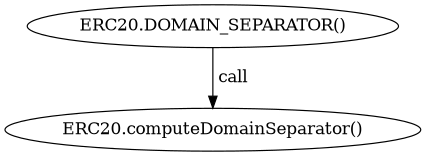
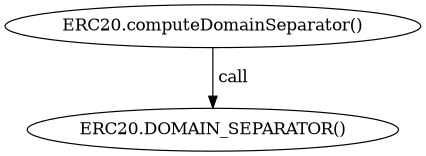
  digraph {
    "ERC20.DOMAIN_SEPARATOR()" [height=0.5 width=4.1433]
    "ERC20.computeDomainSeparator()" [height=0.5 width=4.1578]
-   "ERC20.DOMAIN_SEPARATOR()" -> "ERC20.computeDomainSeparator()" [label=" call"]
+   "ERC20.computeDomainSeparator()" -> "ERC20.DOMAIN_SEPARATOR()" [label=" call"]
  }
